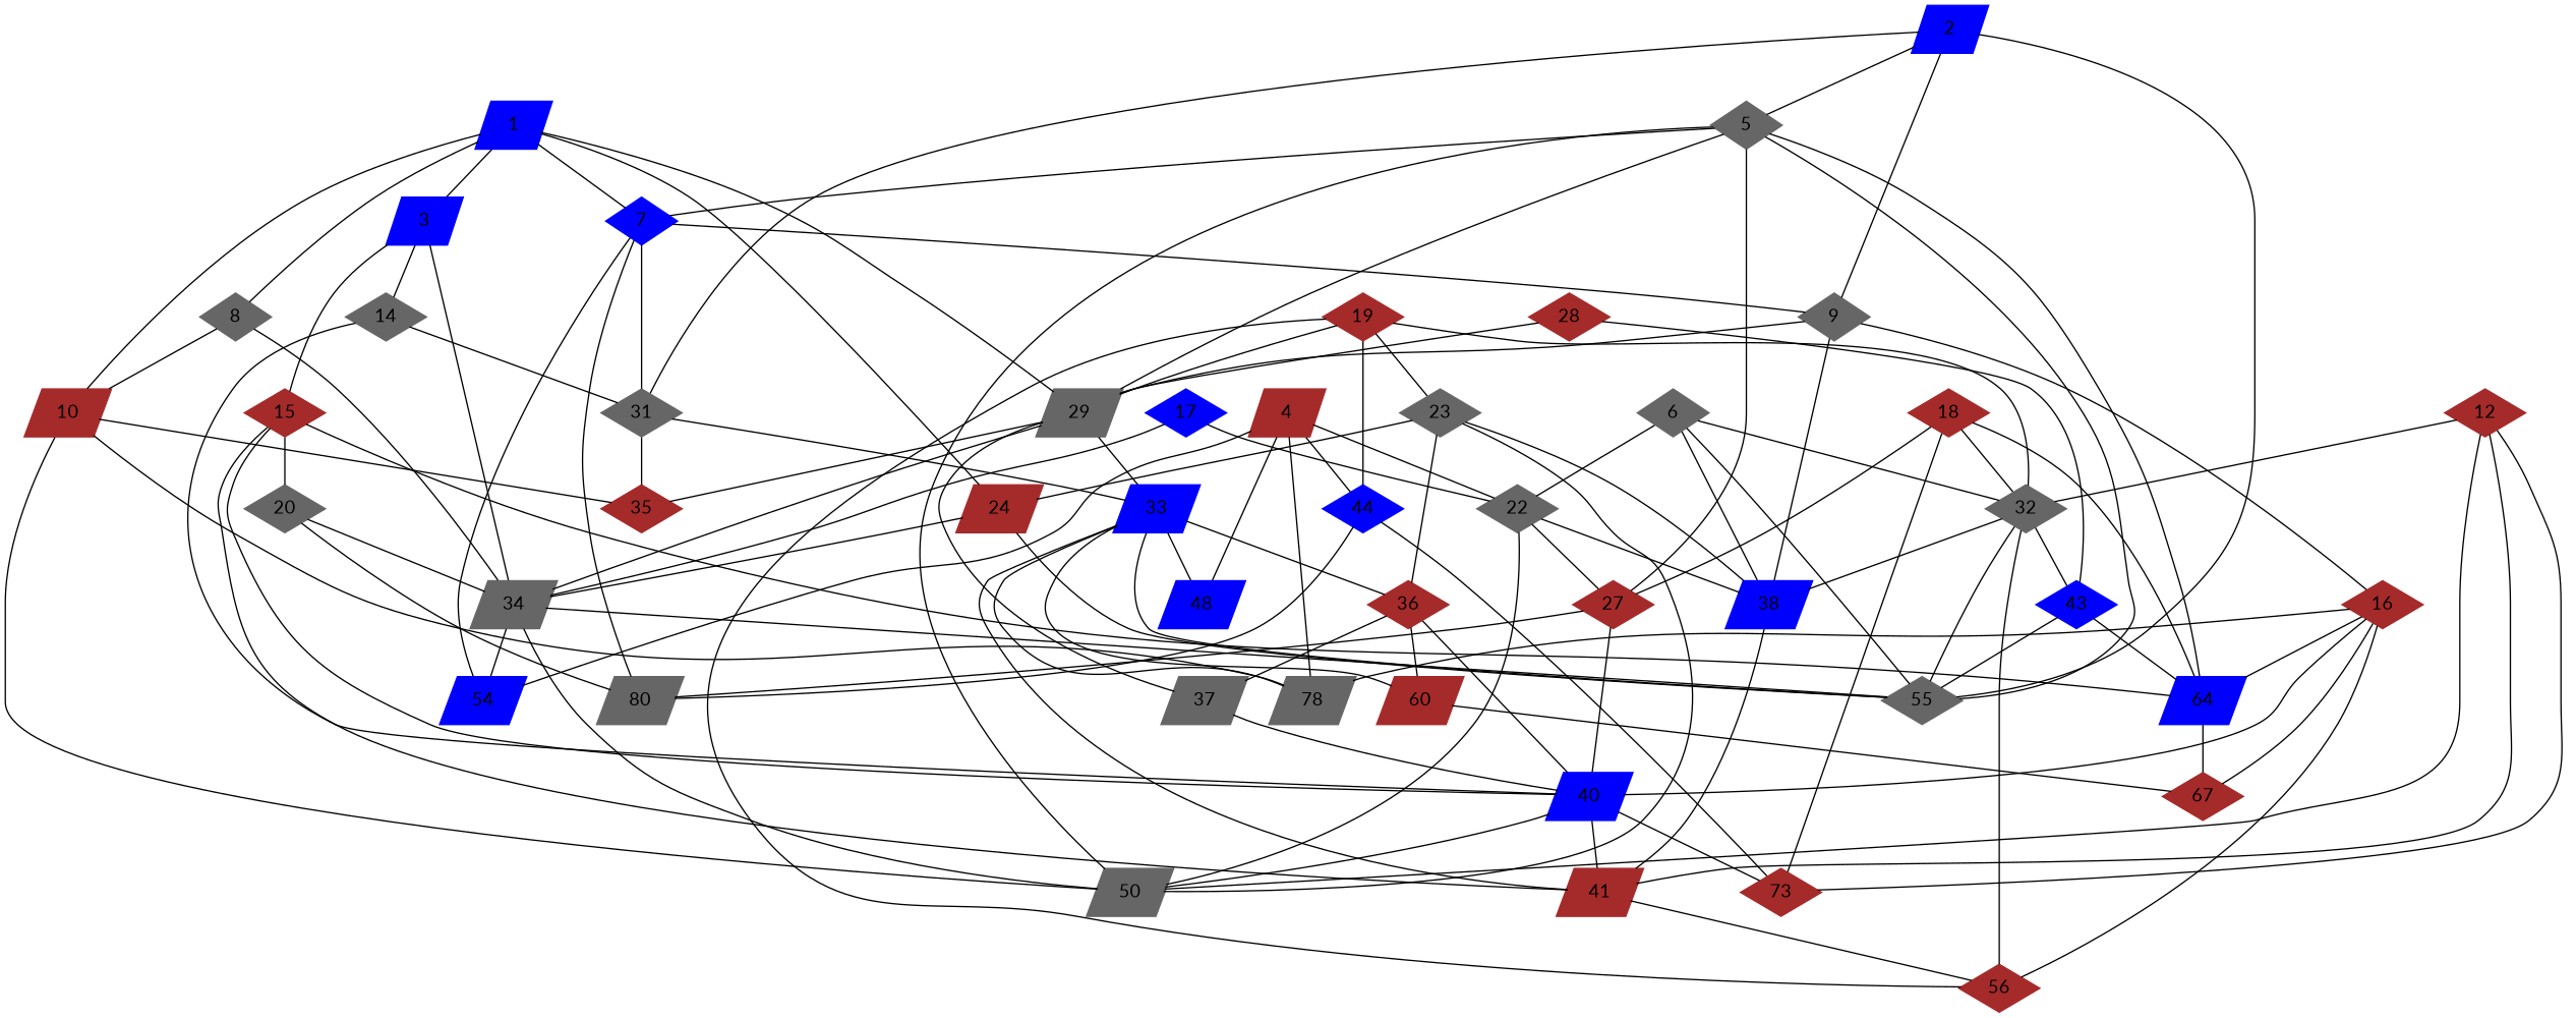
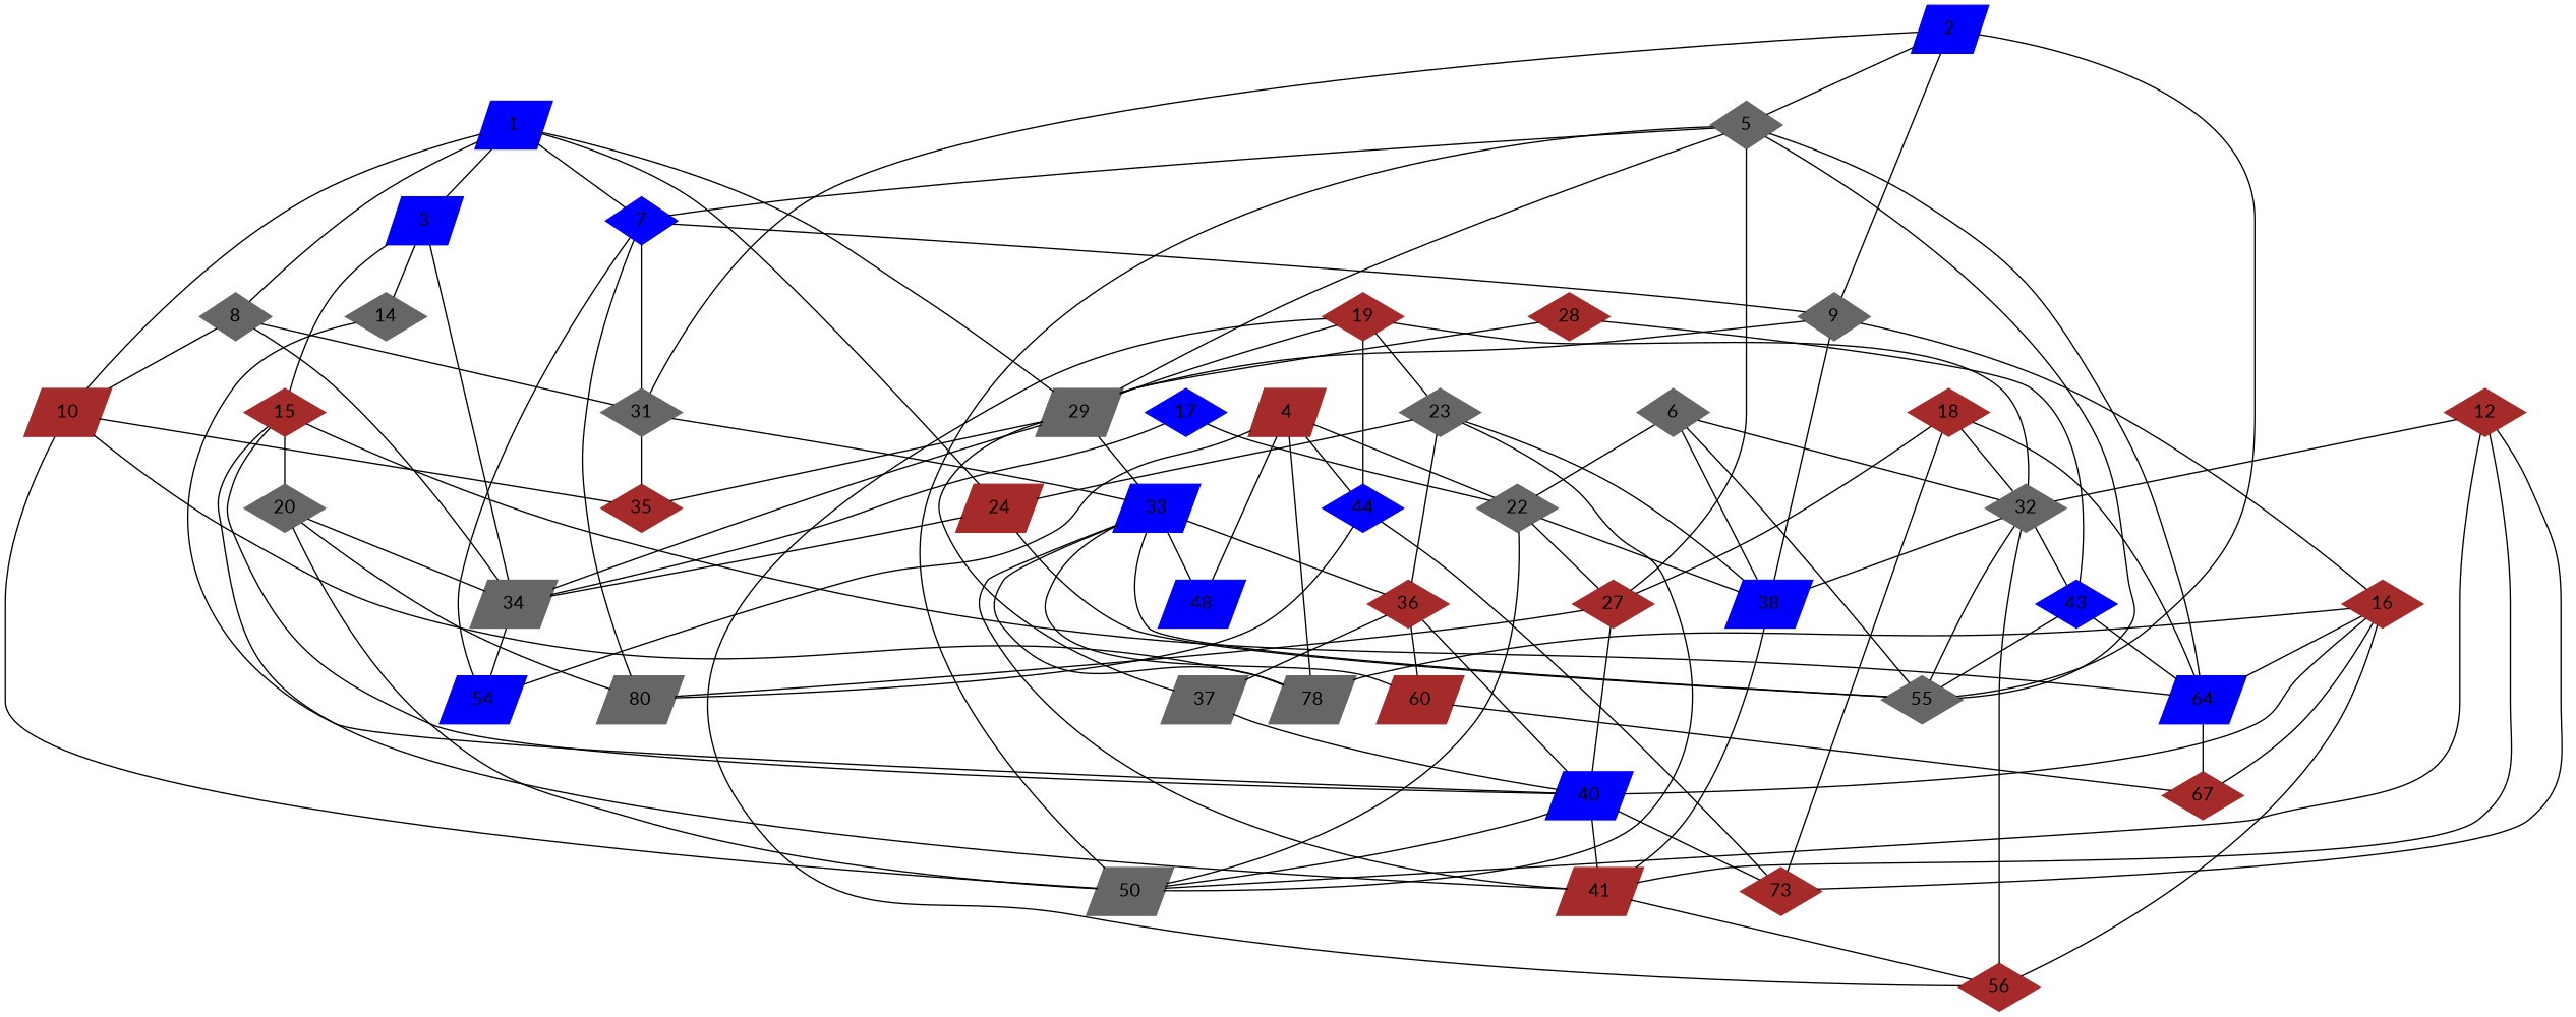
  graph {
    fontname=Lato
    node [color=gray40 fontname=Lato shape=diamond style=filled]
    edge [fontname=Lato]
    1 [color=blue shape=parallelogram super="+75"]
    3 [color=blue shape=parallelogram super="+69"]
    7 [color=blue super="+52"]
    8 [super="+49"]
    10 [color=brown shape=parallelogram super="+63"]
    24 [color=brown shape=parallelogram super="+58"]
    29 [shape=parallelogram super="+70"]
    14
    15 [color=brown]
    34 [shape=parallelogram super="+46"]
    9 [super="+26"]
    31 [super="+62"]
    54 [color=blue shape=parallelogram super="+74"]
    80 [shape=parallelogram]
    78 [shape=parallelogram]
    50 [shape=parallelogram super="+57"]
    35 [color=brown]
    55 [super="+72"]
    33 [color=blue shape=parallelogram super="+77"]
    37 [shape=parallelogram super="+53"]
    5 [super="+21"]
    27 [color=brown super="+42"]
    64 [color=blue shape=parallelogram super="+71"]
    2 [color=blue shape=parallelogram]
    38 [color=blue shape=parallelogram super="+61"]
    16 [color=brown]
    40 [color=blue shape=parallelogram super="+47"]
    41 [color=brown shape=parallelogram super="+79"]
    20 [super="+45"]
    4 [color=brown shape=parallelogram super="+11"]
    22 [super="+25"]
    44 [color=blue super="+51"]
    48 [color=blue shape=parallelogram]
    73 [color=brown]
    67 [color=brown]
    6 [super="+66"]
    32 [super="+65"]
    56 [color=brown]
    43 [color=blue super="+68"]
    12 [color=brown]
    17 [color=blue]
    18 [color=brown]
    23 [super="+39"]
    36 [color=brown super="+59"]
    19 [color=brown]
    60 [color=brown shape=parallelogram super="+76"]
    28 [color=brown]
    1 -- 3
    1 -- 7
    1 -- 8
    1 -- 10
    1 -- 24
    1 -- 29
    3 -- 14
    3 -- 15
    3 -- 34
    7 -- 9 [weight=2]
    7 -- 31
    7 -- 54
    7 -- 80
    8 -- 10
    8 -- 34
    10 -- 78
    10 -- 50
    10 -- 35
    24 -- 34
    24 -- 55
    29 -- 34
    29 -- 35
    29 -- 33
    29 -- 37
-   14 -- 31
+   8 -- 31
    14 -- 40
    15 -- 64
    15 -- 40
    15 -- 41
    15 -- 20
    34 -- 54 [weight=2]
-   34 -- 50
-   34 -- 55
+   20 -- 50
    9 -- 29
    9 -- 38
    9 -- 16
    31 -- 35
    31 -- 33
    33 -- 78
    33 -- 55
    33 -- 41
    33 -- 48
    33 -- 36
    33 -- 60
    37 -- 40
    5 -- 7
    5 -- 29
    5 -- 50
    5 -- 55
    5 -- 27
    5 -- 64
    27 -- 80
    27 -- 40
    64 -- 67
    2 -- 9
    2 -- 31
    2 -- 55
    2 -- 5
    38 -- 41
    16 -- 78
    16 -- 64
    16 -- 40
    16 -- 67
    16 -- 56
    40 -- 50
    40 -- 41
    40 -- 73
    41 -- 56
    20 -- 34
    20 -- 80
    4 -- 54
    4 -- 78
    4 -- 22
    4 -- 44
    4 -- 48
    22 -- 50
    22 -- 27
    22 -- 38
    44 -- 80
    44 -- 73
    6 -- 55
    6 -- 38
    6 -- 22
    6 -- 32
    32 -- 55
    32 -- 38
    32 -- 56 [weight=2]
    32 -- 43
    43 -- 55
    43 -- 64
    12 -- 50
    12 -- 41
    12 -- 73
    12 -- 32
    17 -- 34
    17 -- 22
    18 -- 27
    18 -- 64
    18 -- 73
    18 -- 32
    23 -- 24 [weight=2]
    23 -- 50
    23 -- 38 [weight=2]
    23 -- 36
    36 -- 37
    36 -- 40
    36 -- 60
    19 -- 29
    19 -- 44
    19 -- 32
    19 -- 56
    19 -- 23
    60 -- 67
    28 -- 29
    28 -- 43
  }
